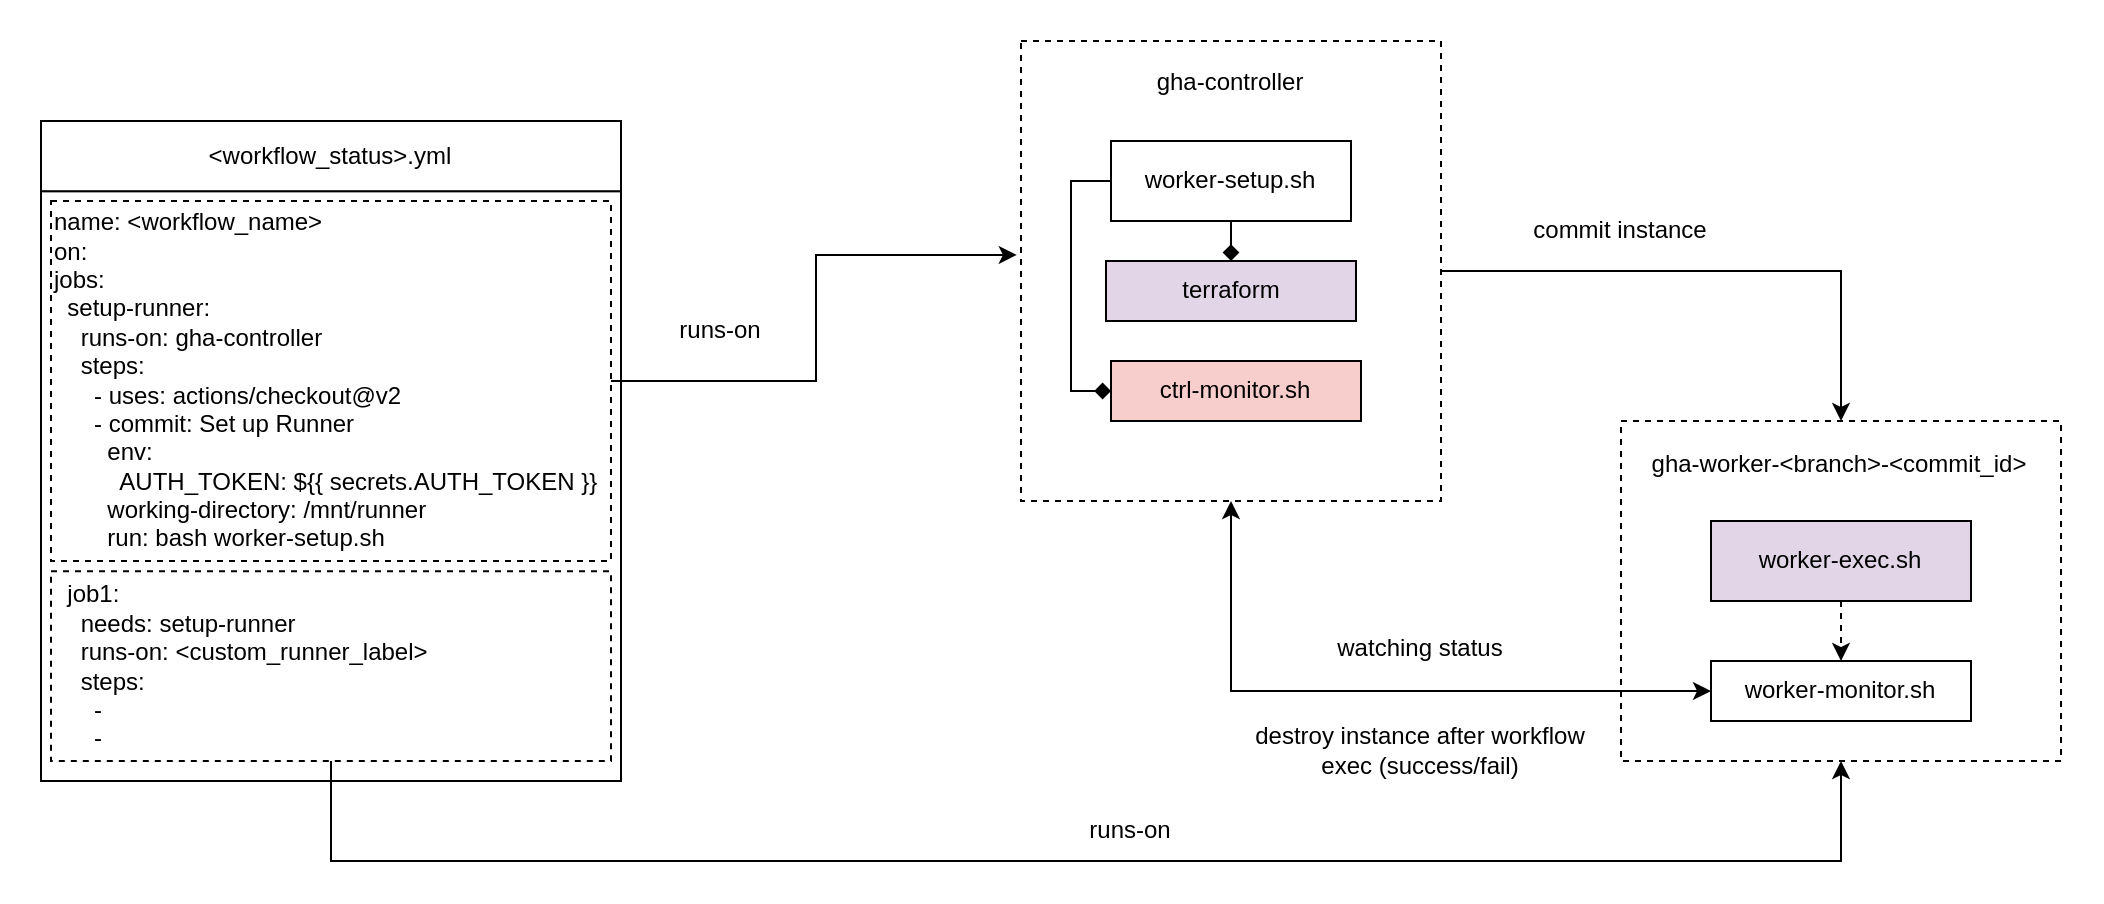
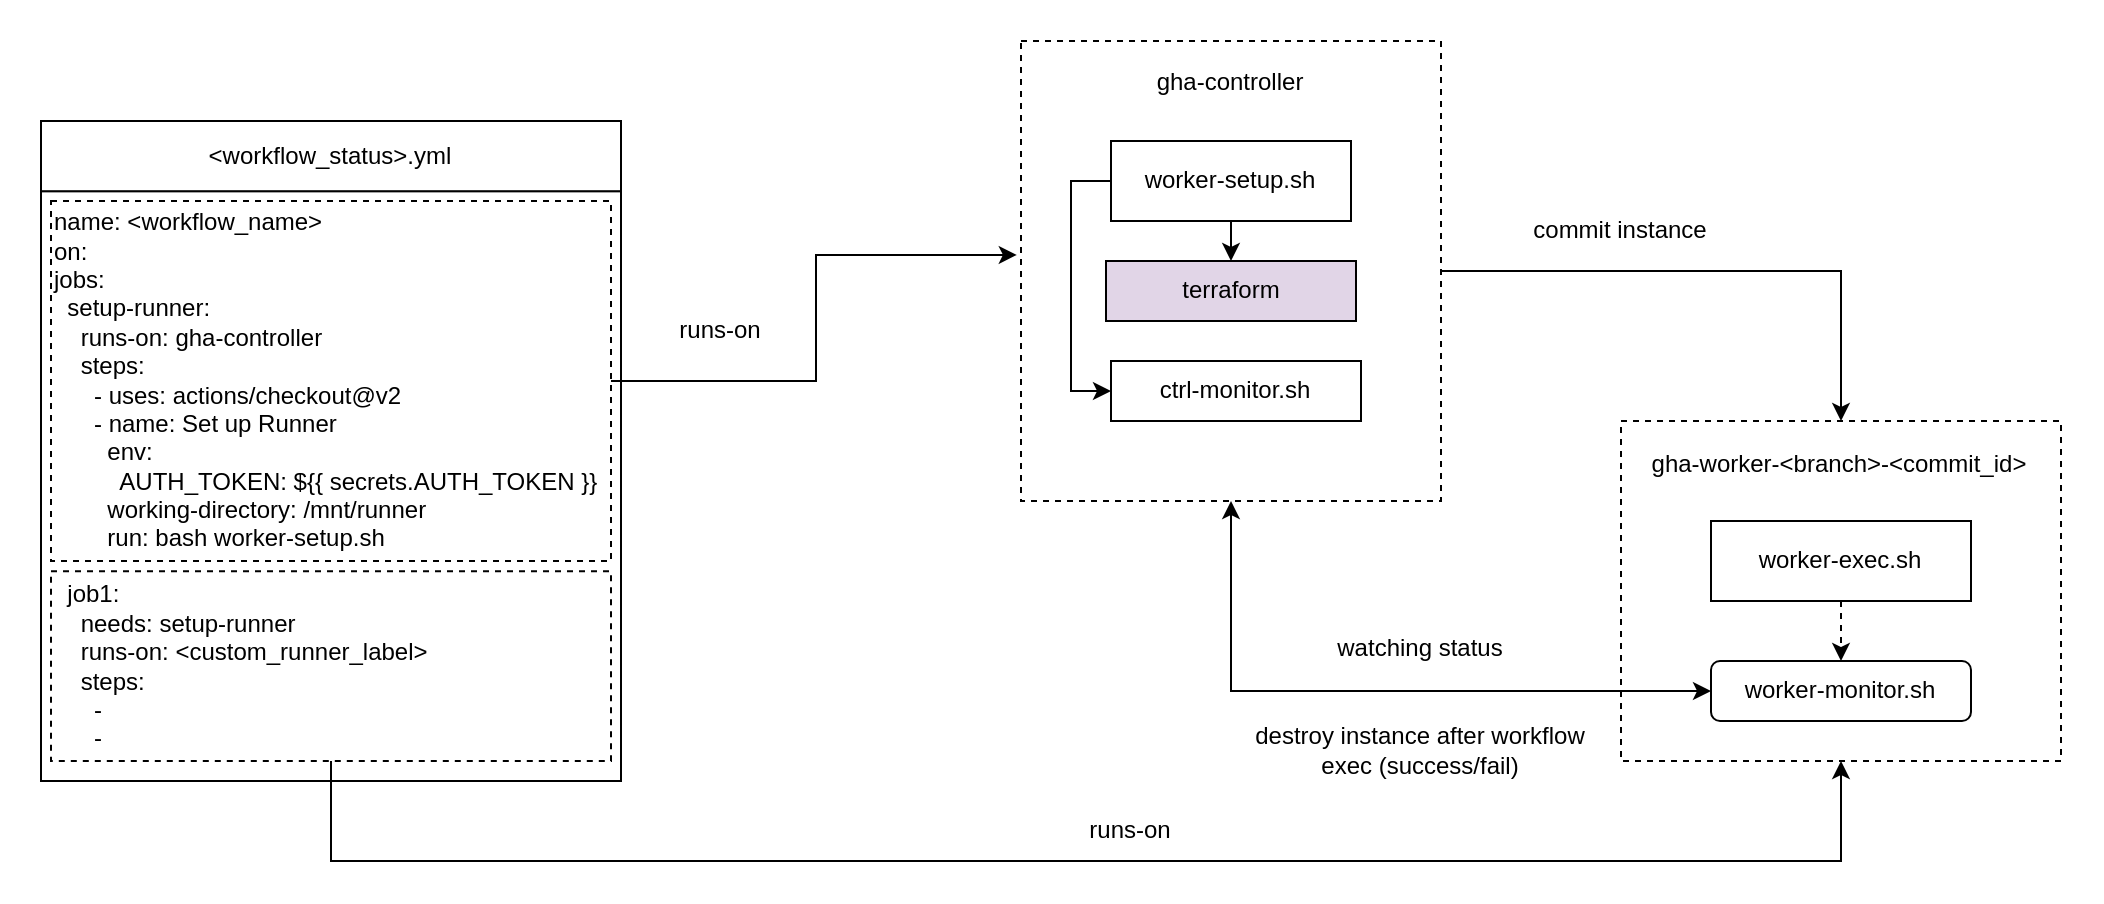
  <mxCell id="0" />
  <mxCell id="1" parent="0" />
  <mxCell id="2" value="" style="group" parent="1" vertex="1" connectable="0"><mxGeometry x="20" y="60" width="290" height="330" as="geometry" /></mxCell>
  <mxCell id="3" value="" style="rounded=0;whiteSpace=wrap;html=1;align=left;" parent="2" vertex="1"><mxGeometry y="35.1" width="290" height="294.9" as="geometry" /></mxCell>
  <mxCell id="4" value="&amp;lt;workflow_status&amp;gt;.yml" style="rounded=0;whiteSpace=wrap;html=1;" parent="2" vertex="1"><mxGeometry width="290" height="35.1" as="geometry" /></mxCell>
- <mxCell id="5" value="&lt;div&gt;name: &amp;lt;workflow_name&amp;gt;&lt;/div&gt;&lt;div&gt;on:&amp;nbsp;&lt;/div&gt;&lt;div&gt;jobs:&lt;/div&gt;&lt;div&gt;&amp;nbsp; setup-runner:&lt;/div&gt;&lt;div&gt;&amp;nbsp; &amp;nbsp; runs-on: gha-controller&lt;/div&gt;&lt;div&gt;&amp;nbsp; &amp;nbsp; steps:&lt;/div&gt;&lt;div&gt;&amp;nbsp; &amp;nbsp; &amp;nbsp; - uses: actions/checkout@v2&lt;/div&gt;&lt;div&gt;&amp;nbsp; &amp;nbsp; &amp;nbsp; - commit: Set up Runner&lt;/div&gt;&lt;div&gt;&amp;nbsp; &amp;nbsp; &amp;nbsp; &amp;nbsp; env:&lt;/div&gt;&lt;div&gt;&amp;nbsp; &amp;nbsp; &amp;nbsp; &amp;nbsp; &amp;nbsp; AUTH_TOKEN: ${{ secrets.AUTH_TOKEN }}&lt;/div&gt;&lt;div&gt;&amp;nbsp; &amp;nbsp; &amp;nbsp; &amp;nbsp; working-directory: /mnt/runner&lt;/div&gt;&lt;div&gt;&amp;nbsp; &amp;nbsp; &amp;nbsp; &amp;nbsp; run: bash worker-setup.sh&lt;/div&gt;" style="rounded=0;whiteSpace=wrap;html=1;dashed=1;align=left;" parent="2" vertex="1"><mxGeometry x="5" y="40" width="280" height="180" as="geometry" /></mxCell>
+ <mxCell id="5" value="&lt;div&gt;name: &amp;lt;workflow_name&amp;gt;&lt;/div&gt;&lt;div&gt;on:&amp;nbsp;&lt;/div&gt;&lt;div&gt;jobs:&lt;/div&gt;&lt;div&gt;&amp;nbsp; setup-runner:&lt;/div&gt;&lt;div&gt;&amp;nbsp; &amp;nbsp; runs-on: gha-controller&lt;/div&gt;&lt;div&gt;&amp;nbsp; &amp;nbsp; steps:&lt;/div&gt;&lt;div&gt;&amp;nbsp; &amp;nbsp; &amp;nbsp; - uses: actions/checkout@v2&lt;/div&gt;&lt;div&gt;&amp;nbsp; &amp;nbsp; &amp;nbsp; - name: Set up Runner&lt;/div&gt;&lt;div&gt;&amp;nbsp; &amp;nbsp; &amp;nbsp; &amp;nbsp; env:&lt;/div&gt;&lt;div&gt;&amp;nbsp; &amp;nbsp; &amp;nbsp; &amp;nbsp; &amp;nbsp; AUTH_TOKEN: ${{ secrets.AUTH_TOKEN }}&lt;/div&gt;&lt;div&gt;&amp;nbsp; &amp;nbsp; &amp;nbsp; &amp;nbsp; working-directory: /mnt/runner&lt;/div&gt;&lt;div&gt;&amp;nbsp; &amp;nbsp; &amp;nbsp; &amp;nbsp; run: bash worker-setup.sh&lt;/div&gt;" style="rounded=0;whiteSpace=wrap;html=1;dashed=1;align=left;" parent="2" vertex="1"><mxGeometry x="5" y="40" width="280" height="180" as="geometry" /></mxCell>
  <mxCell id="6" value="&lt;div&gt;&amp;nbsp; job1:&lt;/div&gt;&lt;div&gt;&amp;nbsp; &amp;nbsp; needs: setup-runner&lt;/div&gt;&lt;div&gt;&amp;nbsp; &amp;nbsp; runs-on: &amp;lt;custom_runner_label&amp;gt;&lt;/div&gt;&lt;div&gt;&amp;nbsp; &amp;nbsp; steps:&lt;/div&gt;&lt;div&gt;&amp;nbsp; &amp;nbsp; &amp;nbsp; -&lt;/div&gt;&lt;div&gt;&amp;nbsp; &amp;nbsp; &amp;nbsp; -&lt;/div&gt;" style="rounded=0;whiteSpace=wrap;html=1;dashed=1;align=left;" parent="2" vertex="1"><mxGeometry x="5" y="225.1" width="280" height="94.9" as="geometry" /></mxCell>
  <mxCell id="7" value="" style="group" parent="1" vertex="1" connectable="0"><mxGeometry x="810" y="210" width="220" height="170" as="geometry" /></mxCell>
  <mxCell id="8" value="" style="rounded=0;whiteSpace=wrap;html=1;dashed=1;" parent="7" vertex="1"><mxGeometry width="220" height="170" as="geometry" /></mxCell>
- <mxCell id="9" value="worker-exec.sh" style="rounded=0;whiteSpace=wrap;html=1;fillColor=#e1d5e7;" parent="7" vertex="1"><mxGeometry x="45" y="50" width="130" height="40" as="geometry" /></mxCell>
+ <mxCell id="9" value="worker-exec.sh" style="rounded=0;whiteSpace=wrap;html=1;" parent="7" vertex="1"><mxGeometry x="45" y="50" width="130" height="40" as="geometry" /></mxCell>
  <mxCell id="10" style="edgeStyle=orthogonalEdgeStyle;rounded=0;orthogonalLoop=1;jettySize=auto;html=1;exitX=0.5;exitY=1;exitDx=0;exitDy=0;entryX=0.5;entryY=0;entryDx=0;entryDy=0;dashed=1;" parent="7" source="9" target="12" edge="1"><mxGeometry relative="1" as="geometry"><mxPoint x="110" y="100" as="targetPoint" /></mxGeometry></mxCell>
  <mxCell id="11" value="gha-worker-&amp;lt;branch&amp;gt;-&amp;lt;commit_id&amp;gt;" style="text;html=1;strokeColor=none;fillColor=none;align=center;verticalAlign=middle;whiteSpace=wrap;rounded=0;dashed=1;" parent="7" vertex="1"><mxGeometry x="4.4" y="10" width="211.2" height="24" as="geometry" /></mxCell>
- <mxCell id="12" value="worker-monitor.sh" style="rounded=0;whiteSpace=wrap;html=1;" parent="7" vertex="1"><mxGeometry x="45" y="120" width="130" height="30" as="geometry" /></mxCell>
+ <mxCell id="12" value="worker-monitor.sh" style="whiteSpace=wrap;html=1;rounded=1;" parent="7" vertex="1"><mxGeometry x="45" y="120" width="130" height="30" as="geometry" /></mxCell>
  <mxCell id="13" style="edgeStyle=orthogonalEdgeStyle;rounded=0;orthogonalLoop=1;jettySize=auto;html=1;exitX=1;exitY=0.5;exitDx=0;exitDy=0;entryX=-0.01;entryY=0.465;entryDx=0;entryDy=0;entryPerimeter=0;" parent="1" source="5" target="22" edge="1"><mxGeometry relative="1" as="geometry" /></mxCell>
  <mxCell id="14" style="edgeStyle=orthogonalEdgeStyle;rounded=0;orthogonalLoop=1;jettySize=auto;html=1;exitX=1;exitY=0.5;exitDx=0;exitDy=0;entryX=0.5;entryY=0;entryDx=0;entryDy=0;" parent="1" source="22" target="8" edge="1"><mxGeometry relative="1" as="geometry" /></mxCell>
  <mxCell id="15" style="edgeStyle=orthogonalEdgeStyle;rounded=0;orthogonalLoop=1;jettySize=auto;html=1;exitX=0;exitY=0.5;exitDx=0;exitDy=0;entryX=0.5;entryY=1;entryDx=0;entryDy=0;startArrow=classic;startFill=1;" parent="1" source="12" target="22" edge="1"><mxGeometry relative="1" as="geometry" /></mxCell>
  <mxCell id="16" style="edgeStyle=orthogonalEdgeStyle;rounded=0;orthogonalLoop=1;jettySize=auto;html=1;exitX=0.5;exitY=1;exitDx=0;exitDy=0;entryX=0.5;entryY=1;entryDx=0;entryDy=0;startArrow=none;startFill=0;" parent="1" source="6" target="8" edge="1"><mxGeometry relative="1" as="geometry"><Array as="points"><mxPoint x="165" y="430" /><mxPoint x="920" y="430" /></Array></mxGeometry></mxCell>
  <mxCell id="17" value="runs-on" style="text;html=1;strokeColor=none;fillColor=none;align=center;verticalAlign=middle;whiteSpace=wrap;rounded=0;dashed=1;" parent="1" vertex="1"><mxGeometry x="330" y="150" width="60" height="30" as="geometry" /></mxCell>
  <mxCell id="18" value="commit instance" style="text;html=1;strokeColor=none;fillColor=none;align=center;verticalAlign=middle;whiteSpace=wrap;rounded=0;dashed=1;" parent="1" vertex="1"><mxGeometry x="750" y="100" width="120" height="30" as="geometry" /></mxCell>
  <mxCell id="19" value="watching status" style="text;html=1;strokeColor=none;fillColor=none;align=center;verticalAlign=middle;whiteSpace=wrap;rounded=0;dashed=1;" parent="1" vertex="1"><mxGeometry x="645" y="309" width="130" height="30" as="geometry" /></mxCell>
  <mxCell id="20" value="runs-on" style="text;html=1;strokeColor=none;fillColor=none;align=center;verticalAlign=middle;whiteSpace=wrap;rounded=0;dashed=1;" parent="1" vertex="1"><mxGeometry x="535" y="400" width="60" height="30" as="geometry" /></mxCell>
  <mxCell id="21" value="destroy instance after workflow exec (success/fail)" style="text;html=1;strokeColor=none;fillColor=none;align=center;verticalAlign=middle;whiteSpace=wrap;rounded=0;dashed=1;" parent="1" vertex="1"><mxGeometry x="620" y="360" width="180" height="30" as="geometry" /></mxCell>
  <mxCell id="22" value="" style="rounded=0;whiteSpace=wrap;html=1;dashed=1;" parent="1" vertex="1"><mxGeometry x="510" y="20" width="210" height="230" as="geometry" /></mxCell>
  <mxCell id="23" value="gha-controller" style="text;html=1;strokeColor=none;fillColor=none;align=center;verticalAlign=middle;whiteSpace=wrap;rounded=0;dashed=1;" parent="1" vertex="1"><mxGeometry x="514.2" y="28.5" width="201.6" height="25.5" as="geometry" /></mxCell>
- <mxCell id="24" value="ctrl-monitor.sh" style="rounded=0;whiteSpace=wrap;html=1;fillColor=#f8cecc;" parent="1" vertex="1"><mxGeometry x="555" y="180" width="125" height="30" as="geometry" /></mxCell>
- <mxCell id="25" style="edgeStyle=orthogonalEdgeStyle;rounded=0;orthogonalLoop=1;jettySize=auto;html=1;exitX=0.5;exitY=1;exitDx=0;exitDy=0;entryX=0.5;entryY=0;entryDx=0;entryDy=0;endArrow=diamond;" edge="1" parent="1" source="27" target="28"><mxGeometry relative="1" as="geometry" /></mxCell>
- <mxCell id="26" style="edgeStyle=orthogonalEdgeStyle;rounded=0;orthogonalLoop=1;jettySize=auto;html=1;exitX=0;exitY=0.5;exitDx=0;exitDy=0;entryX=0;entryY=0.5;entryDx=0;entryDy=0;endArrow=diamond;" edge="1" parent="1" source="27" target="24"><mxGeometry relative="1" as="geometry" /></mxCell>
+ <mxCell id="24" value="ctrl-monitor.sh" style="rounded=0;whiteSpace=wrap;html=1;" parent="1" vertex="1"><mxGeometry x="555" y="180" width="125" height="30" as="geometry" /></mxCell>
+ <mxCell id="25" style="edgeStyle=orthogonalEdgeStyle;rounded=0;orthogonalLoop=1;jettySize=auto;html=1;exitX=0.5;exitY=1;exitDx=0;exitDy=0;entryX=0.5;entryY=0;entryDx=0;entryDy=0;" edge="1" parent="1" source="27" target="28"><mxGeometry relative="1" as="geometry" /></mxCell>
+ <mxCell id="26" style="edgeStyle=orthogonalEdgeStyle;rounded=0;orthogonalLoop=1;jettySize=auto;html=1;exitX=0;exitY=0.5;exitDx=0;exitDy=0;entryX=0;entryY=0.5;entryDx=0;entryDy=0;" edge="1" parent="1" source="27" target="24"><mxGeometry relative="1" as="geometry" /></mxCell>
  <mxCell id="27" value="worker-setup.sh" style="rounded=0;whiteSpace=wrap;html=1;" parent="1" vertex="1"><mxGeometry x="555" y="70" width="120" height="40" as="geometry" /></mxCell>
  <mxCell id="28" value="terraform" style="rounded=0;whiteSpace=wrap;html=1;fillColor=#e1d5e7;" vertex="1" parent="1"><mxGeometry x="552.5" y="130" width="125" height="30" as="geometry" /></mxCell>
